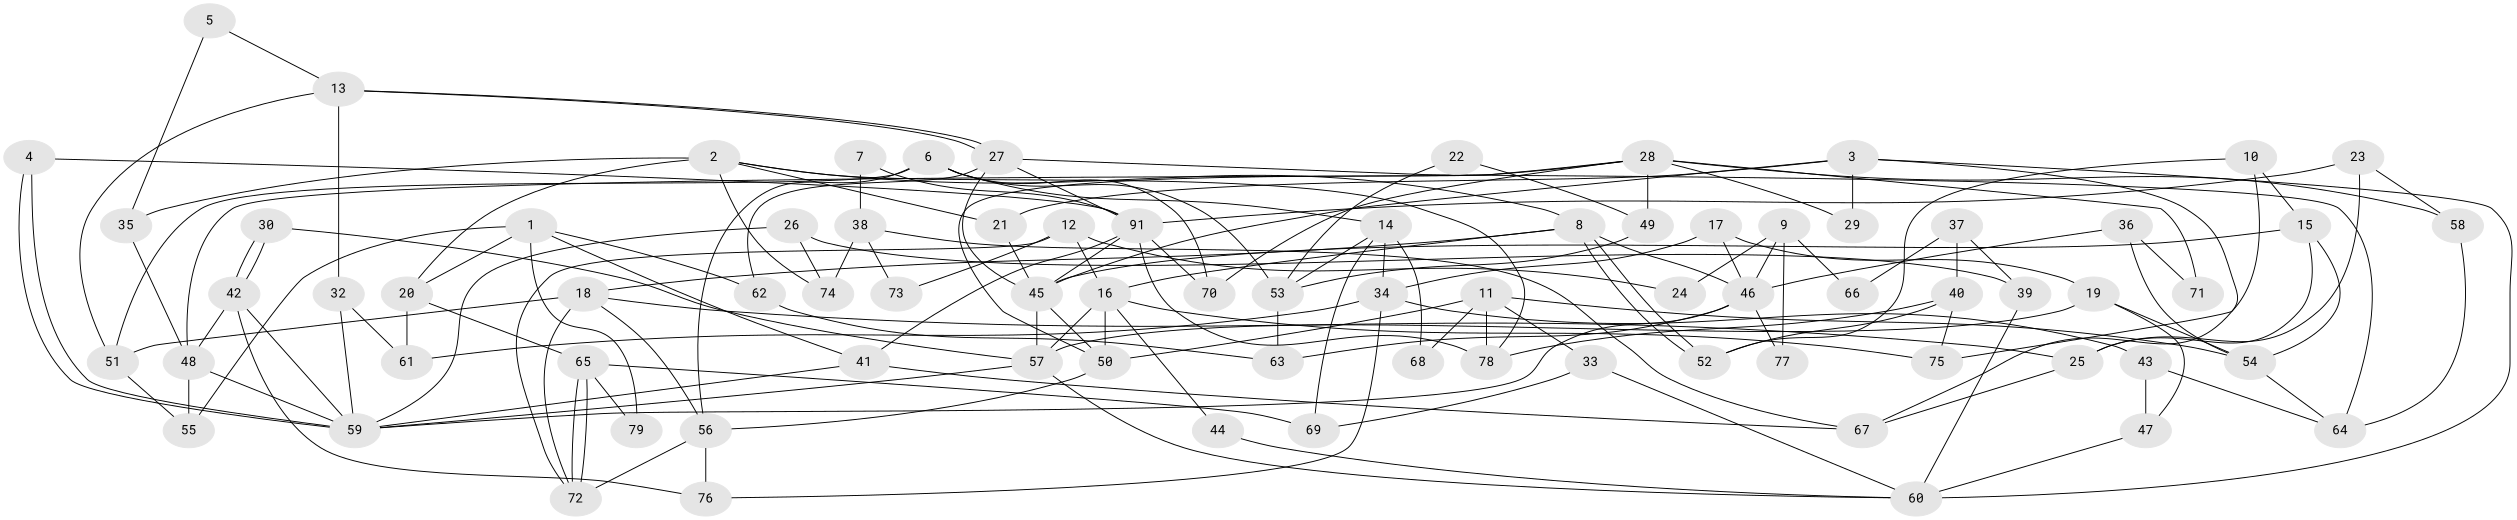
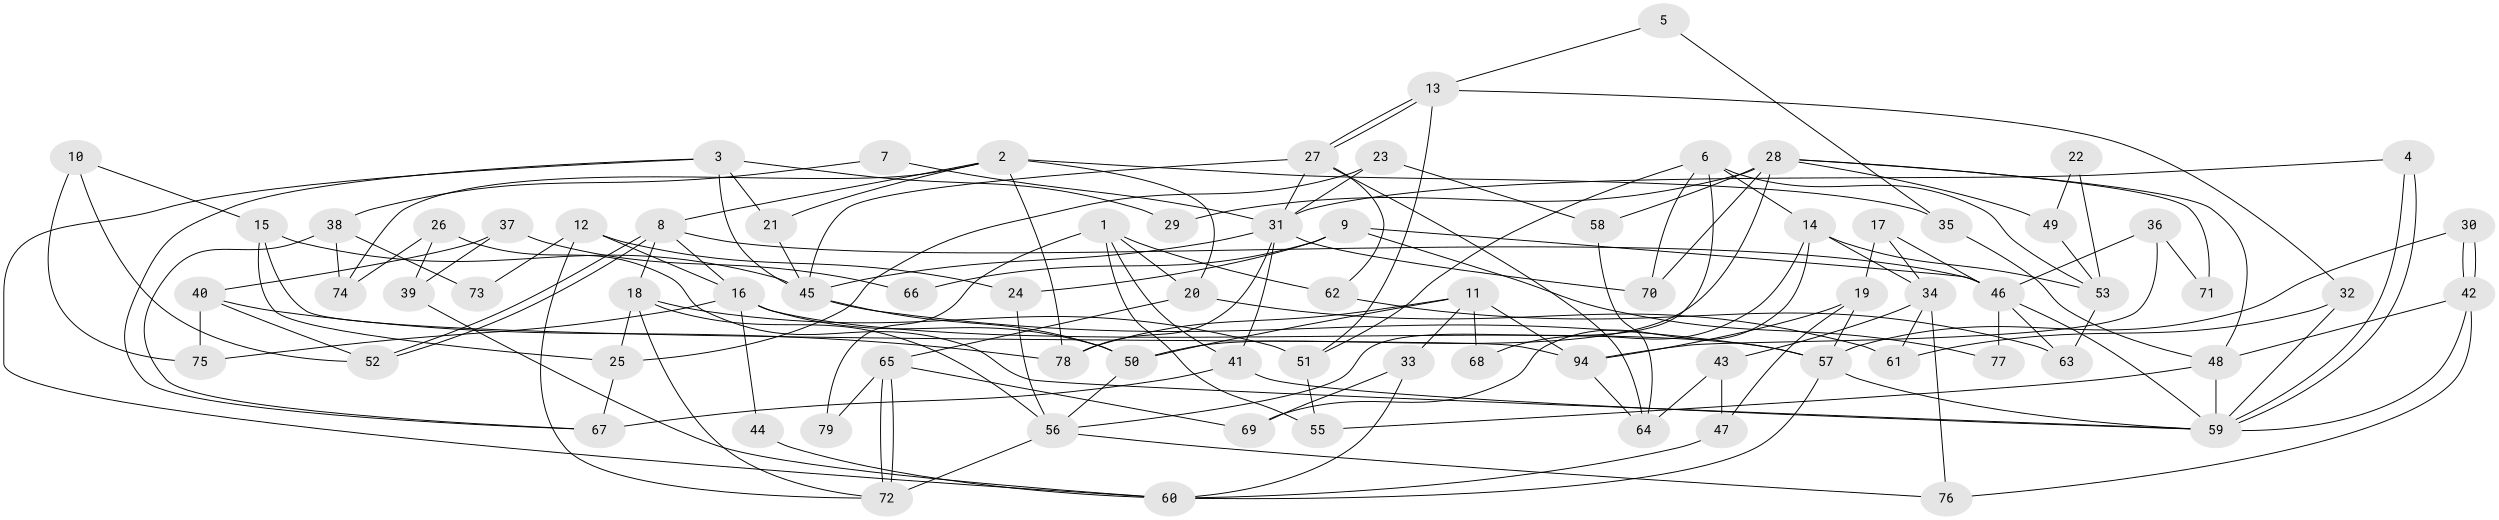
  graph {
    fontname="Roboto Mono"
    node [color=gray90 fontname="Roboto Mono" style=filled]
    edge [fontname="Roboto Mono"]
    1
    20
    41
    55
    62
    79
    61
    65
    67
    59
    63
    2
    8
    21
    35
    74
    78
    16
    18
    46
    52
    45
    48
    3
    29
    60
    50
    57
    4
-   31 [label=91]
+   31
    70
    5
    13
    51
    27
    32
    6
    14
    53
    56
    68
    34
    69
    72
    76
    7
    38
    73
    75
    44
    25
    77
    9
    24
    66
    10
    15
-   54
+   54 [label=94]
    11
    33
    64
    12
    43
    17
    19
    47
    22
    49
    23
    58
    26
    39
    28
    71
    30
    42
    36
    37
    40
    1 -- 20
    1 -- 41
    1 -- 55
    1 -- 62
    1 -- 79
    20 -- 61
    20 -- 65
    41 -- 67
    41 -- 59
    62 -- 63
    65 -- 79
    65 -- 69
    65 -- 72
    65 -- 72
    2 -- 20
    2 -- 8
    2 -- 21
    2 -- 35
    2 -- 74
    2 -- 78
    8 -- 16
    8 -- 18
    8 -- 46
    8 -- 52
    8 -- 52
    21 -- 45
    35 -- 48
    16 -- 50
    16 -- 57
    16 -- 75
    16 -- 44
    18 -- 51
    18 -- 56
    18 -- 72
    18 -- 25
    46 -- 59
    46 -- 63
    46 -- 77
    45 -- 50
    45 -- 57
    48 -- 55
    48 -- 59
    3 -- 67
    3 -- 21
    3 -- 45
    3 -- 29
    3 -- 60
    50 -- 56
    57 -- 59
    57 -- 60
    4 -- 59
    4 -- 59
    4 -- 31
    31 -- 41
    31 -- 78
    31 -- 45
    31 -- 70
    5 -- 35
    5 -- 13
    13 -- 51
    13 -- 27
    13 -- 27
    13 -- 32
    51 -- 55
    27 -- 62
    27 -- 45
    27 -- 31
    27 -- 64
    32 -- 61
    32 -- 59
    6 -- 70
    6 -- 51
    6 -- 14
    6 -- 53
    6 -- 56
    14 -- 53
    14 -- 68
    14 -- 34
    14 -- 69
    53 -- 63
    56 -- 72
    56 -- 76
    34 -- 61
    34 -- 76
    34 -- 43
    7 -- 31
    7 -- 38
    38 -- 67
    38 -- 74
    38 -- 73
    44 -- 60
    25 -- 67
    9 -- 46
    9 -- 77
    9 -- 24
    9 -- 66
+   24 -- 56
    10 -- 52
    10 -- 75
    10 -- 15
    15 -- 45
    15 -- 25
    15 -- 54
    54 -- 64
    11 -- 78
    11 -- 50
    11 -- 68
    11 -- 54
    11 -- 33
    33 -- 60
    33 -- 69
    12 -- 16
    12 -- 72
    12 -- 73
    12 -- 24
    43 -- 64
    43 -- 47
    17 -- 46
    17 -- 34
    17 -- 19
    19 -- 57
    19 -- 54
    19 -- 47
    47 -- 60
    22 -- 53
    22 -- 49
    49 -- 53
    23 -- 31
    23 -- 25
    23 -- 58
    58 -- 64
    26 -- 59
    26 -- 74
    26 -- 39
    39 -- 60
    28 -- 48
    28 -- 29
    28 -- 50
    28 -- 70
    28 -- 49
    28 -- 58
    28 -- 71
    30 -- 57
    30 -- 42
    30 -- 42
    42 -- 59
    42 -- 48
    42 -- 76
    36 -- 46
    36 -- 54
    36 -- 71
    37 -- 66
    37 -- 39
    37 -- 40
    40 -- 78
    40 -- 52
    40 -- 75
  }
